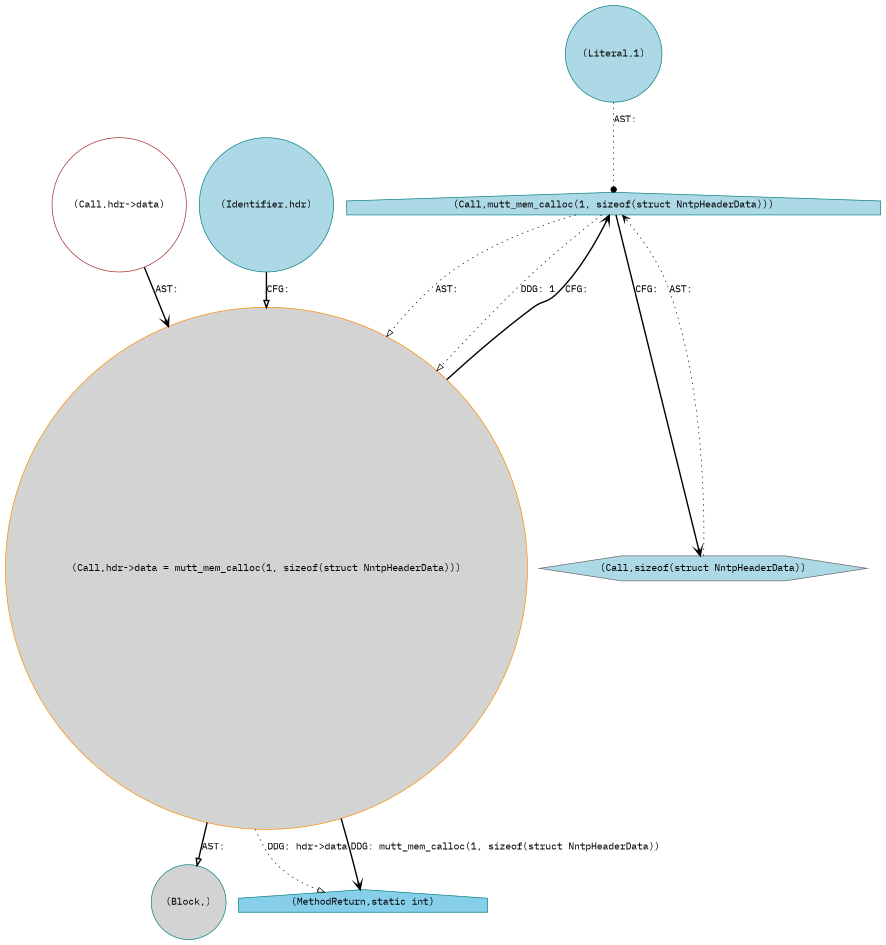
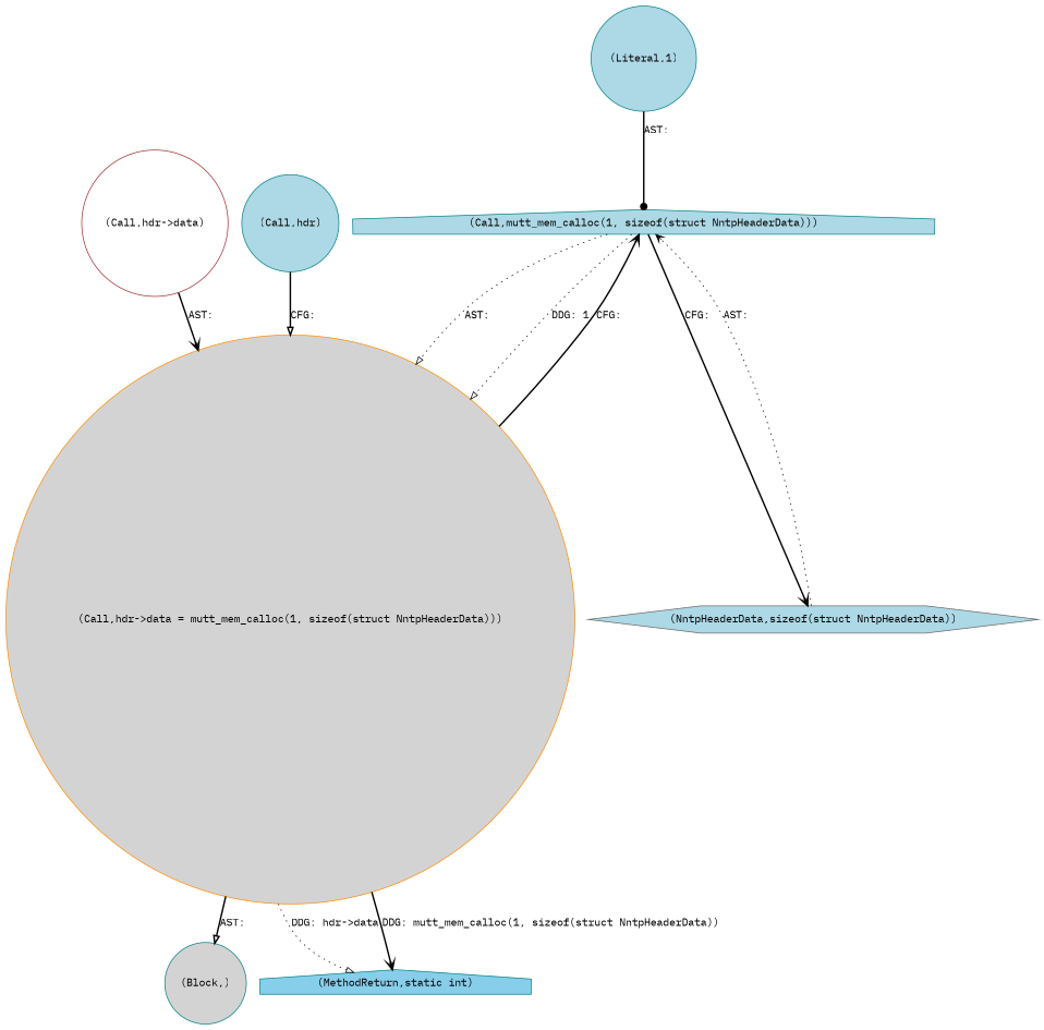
  digraph {
    fontname="IBM Plex Mono"
    node [color=teal fillcolor=lightblue fontname="IBM Plex Mono" shape=circle style=filled]
    edge [arrowhead=onormal fontname="IBM Plex Mono" style=bold]
    n1 [label="(Call,mutt_mem_calloc(1, sizeof(struct NntpHeaderData)))" shape=house]
    n2 [color=darkorange fillcolor=lightgrey label="(Call,hdr->data = mutt_mem_calloc(1, sizeof(struct NntpHeaderData)))"]
-   n3 [color=gray40 label="(Call,sizeof(struct NntpHeaderData))" shape=hexagon]
+   n3 [color=gray40 label="(NntpHeaderData,sizeof(struct NntpHeaderData))" shape=hexagon]
    n4 [fillcolor=lightgrey label="(Block,)"]
    n5 [fillcolor=skyblue label="(MethodReturn,static int)" shape=house]
    n6 [color=brown fillcolor=white label="(Call,hdr->data)"]
-   n7 [label="(Identifier,hdr)"]
+   n7 [label="(Call,hdr)"]
    n8 [label="(Literal,1)"]
    n1 -> n2 [label="AST: " style=dotted]
    n1 -> n2 [label="DDG: 1" style=dotted]
    n1 -> n3 [arrowhead=vee label="CFG: "]
    n2 -> n1 [arrowhead=vee label="CFG: "]
    n2 -> n4 [label="AST: "]
    n2 -> n5 [label="DDG: hdr->data" style=dotted]
    n2 -> n5 [arrowhead=vee label="DDG: mutt_mem_calloc(1, sizeof(struct NntpHeaderData))"]
    n3 -> n1 [arrowhead=vee label="AST: " style=dotted]
    n6 -> n2 [arrowhead=vee label="AST: "]
    n7 -> n2 [label="CFG: "]
-   n8 -> n1 [arrowhead=dot label="AST: " style=dotted]
+   n8 -> n1 [arrowhead=dot label="AST: "]
  }
